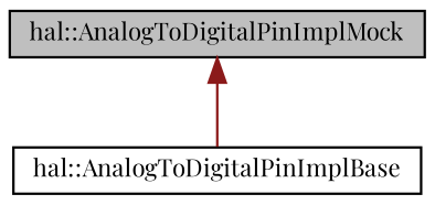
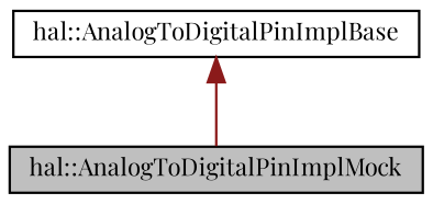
  digraph {
    fontname="Playfair Display"
    node [color=black fontname="Playfair Display" fontsize=10 shape=record style=filled]
    n1 [fillcolor=grey75 fontcolor=black height=0.2 label="hal::AnalogToDigitalPinImplMock" width=0.4]
    n2 [fillcolor=white height=0.2 label="hal::AnalogToDigitalPinImplBase" width=0.4]
-   n1 -> n2 [color=firebrick4 dir=back fontname="Playfair Display" fontsize=10 labelfontname=Helvetica labelfontsize=10 style=solid]
+   n2 -> n1 [color=firebrick4 dir=back fontname="Playfair Display" fontsize=10 labelfontname=Helvetica labelfontsize=10 style=solid]
  }
